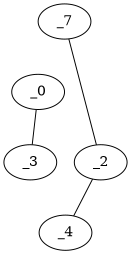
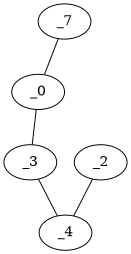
  graph {
    _0 [x=2.56751 y=3.25898]
    _3 [x=1.09759 y=3.08398]
    _4 [x=0.901819 y=1.7878]
    n4 [label=_7 x=2.18815 y=0.374302]
    _2 [x=0.851233 y=0.886193]
    _0 -- _3
-   n4 -- _2
+   _3 -- _4
+   n4 -- _0
    _2 -- _4
  }
